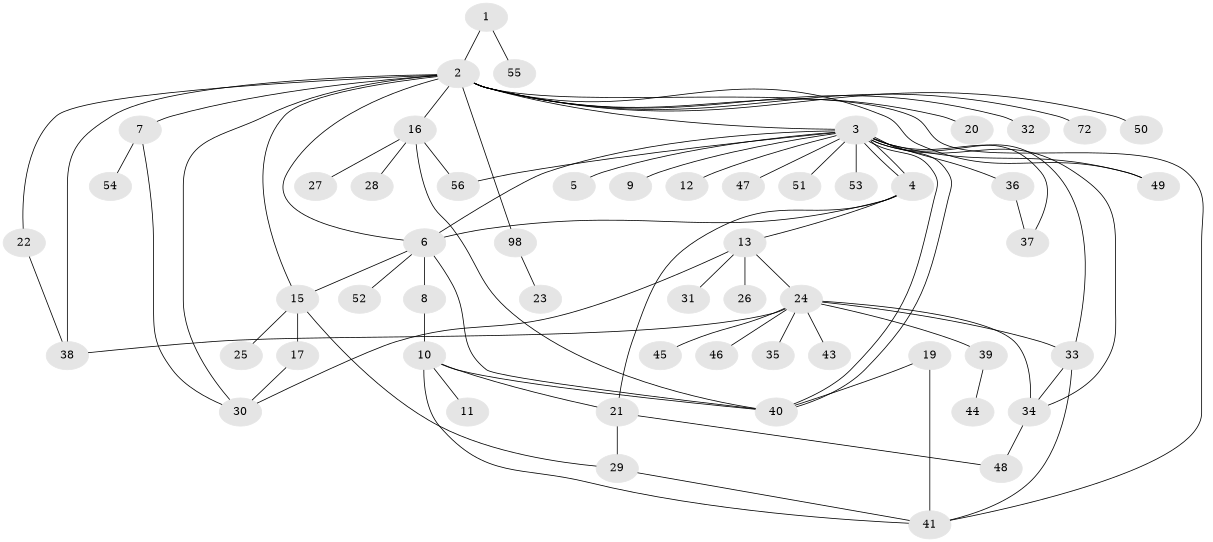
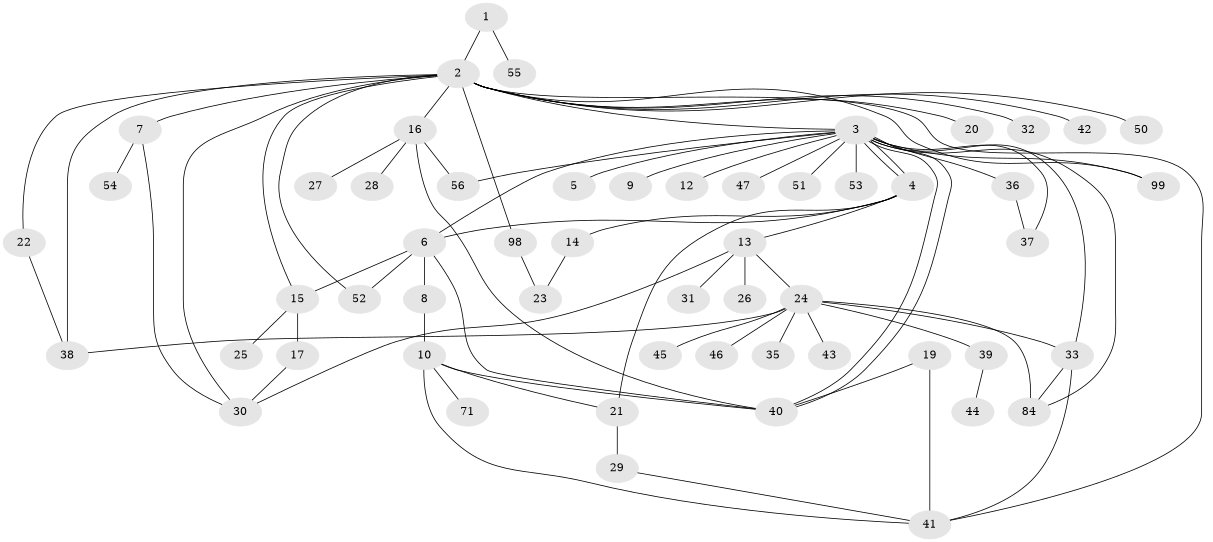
  graph {
    node [color=gray90 style=filled]
    1
    2
    55
    3
    6
    7
    15
    16
    n9 [label=98]
    20
    22
    30
    32
    38
    41
-   42 [label=72]
-   49
+   42
+   49 [label=99]
    50
    4
    5
    9
    12
    33
-   34
+   34 [label=84]
    36
    37
    40
    47
    51
    53
    56
    8
    52
    54
    17
    25
    29
    27
    28
    23
    13
+   14
    21
-   48
    24
    26
    31
    10
-   11
+   11 [label=71]
    19
    35
    39
    43
    45
    46
    44
    1 -- 2
    1 -- 55
    2 -- 3
-   2 -- 6
+   2 -- 52
    2 -- 7
    2 -- 15
    2 -- 16
    2 -- n9
    2 -- 20
    2 -- 22
    2 -- 30
    2 -- 32
    2 -- 38
    2 -- 41
    2 -- 42
    2 -- 49
    2 -- 50
    3 -- 6
    3 -- 49
    3 -- 4
    3 -- 4
    3 -- 5
    3 -- 9
    3 -- 12
    3 -- 33
    3 -- 34
    3 -- 36
    3 -- 37
    3 -- 40
    3 -- 40
    3 -- 47
    3 -- 51
    3 -- 53
    3 -- 56
    6 -- 15
    6 -- 40
    6 -- 8
    6 -- 52
    7 -- 30
    7 -- 54
    15 -- 17
    15 -- 25
-   15 -- 29
    16 -- 40
    16 -- 56
    16 -- 27
    16 -- 28
    n9 -- 23
    22 -- 38
    4 -- 6
    4 -- 13
+   4 -- 14
    4 -- 21
    33 -- 41
    33 -- 34
-   34 -- 48
    36 -- 37
    8 -- 10
    17 -- 30
    29 -- 41
    13 -- 30
    13 -- 24
    13 -- 26
    13 -- 31
+   14 -- 23
    21 -- 29
-   21 -- 48
    24 -- 38
    24 -- 33
    24 -- 34
    24 -- 35
    24 -- 39
    24 -- 43
    24 -- 45
    24 -- 46
    10 -- 41
    10 -- 40
    10 -- 21
    10 -- 11
    19 -- 41
    19 -- 40
    39 -- 44
  }
